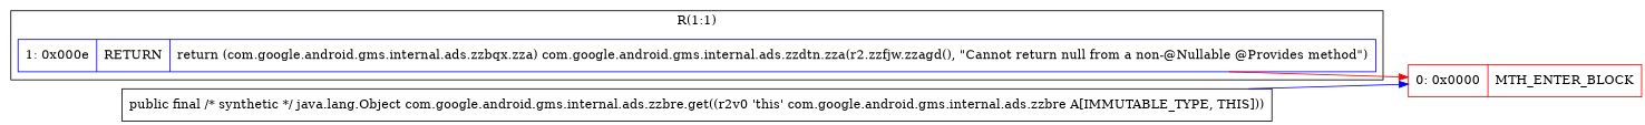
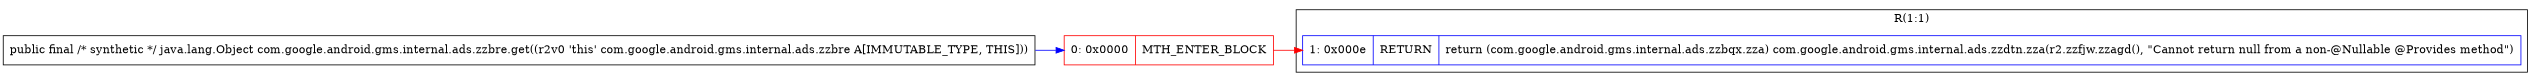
  digraph {
    rankdir=LR
    node [shape=record]
    n1 [color=blue label="{1\:\ 0x000e|RETURN\l|return (com.google.android.gms.internal.ads.zzbqx.zza) com.google.android.gms.internal.ads.zzdtn.zza(r2.zzfjw.zzagd(), \"Cannot return null from a non\-@Nullable @Provides method\")\l}"]
    n2 [color=red label="{0\:\ 0x0000|MTH_ENTER_BLOCK\l}"]
    n3 [label="{public final \/* synthetic *\/ java.lang.Object com.google.android.gms.internal.ads.zzbre.get((r2v0 'this' com.google.android.gms.internal.ads.zzbre A[IMMUTABLE_TYPE, THIS])) }"]
    subgraph cluster_1 {
      label="R(1:1)"
      n1
    }
-   n1 -> n2 [color=red]
+   n2 -> n1 [color=red]
    n3 -> n2 [color=blue]
  }
